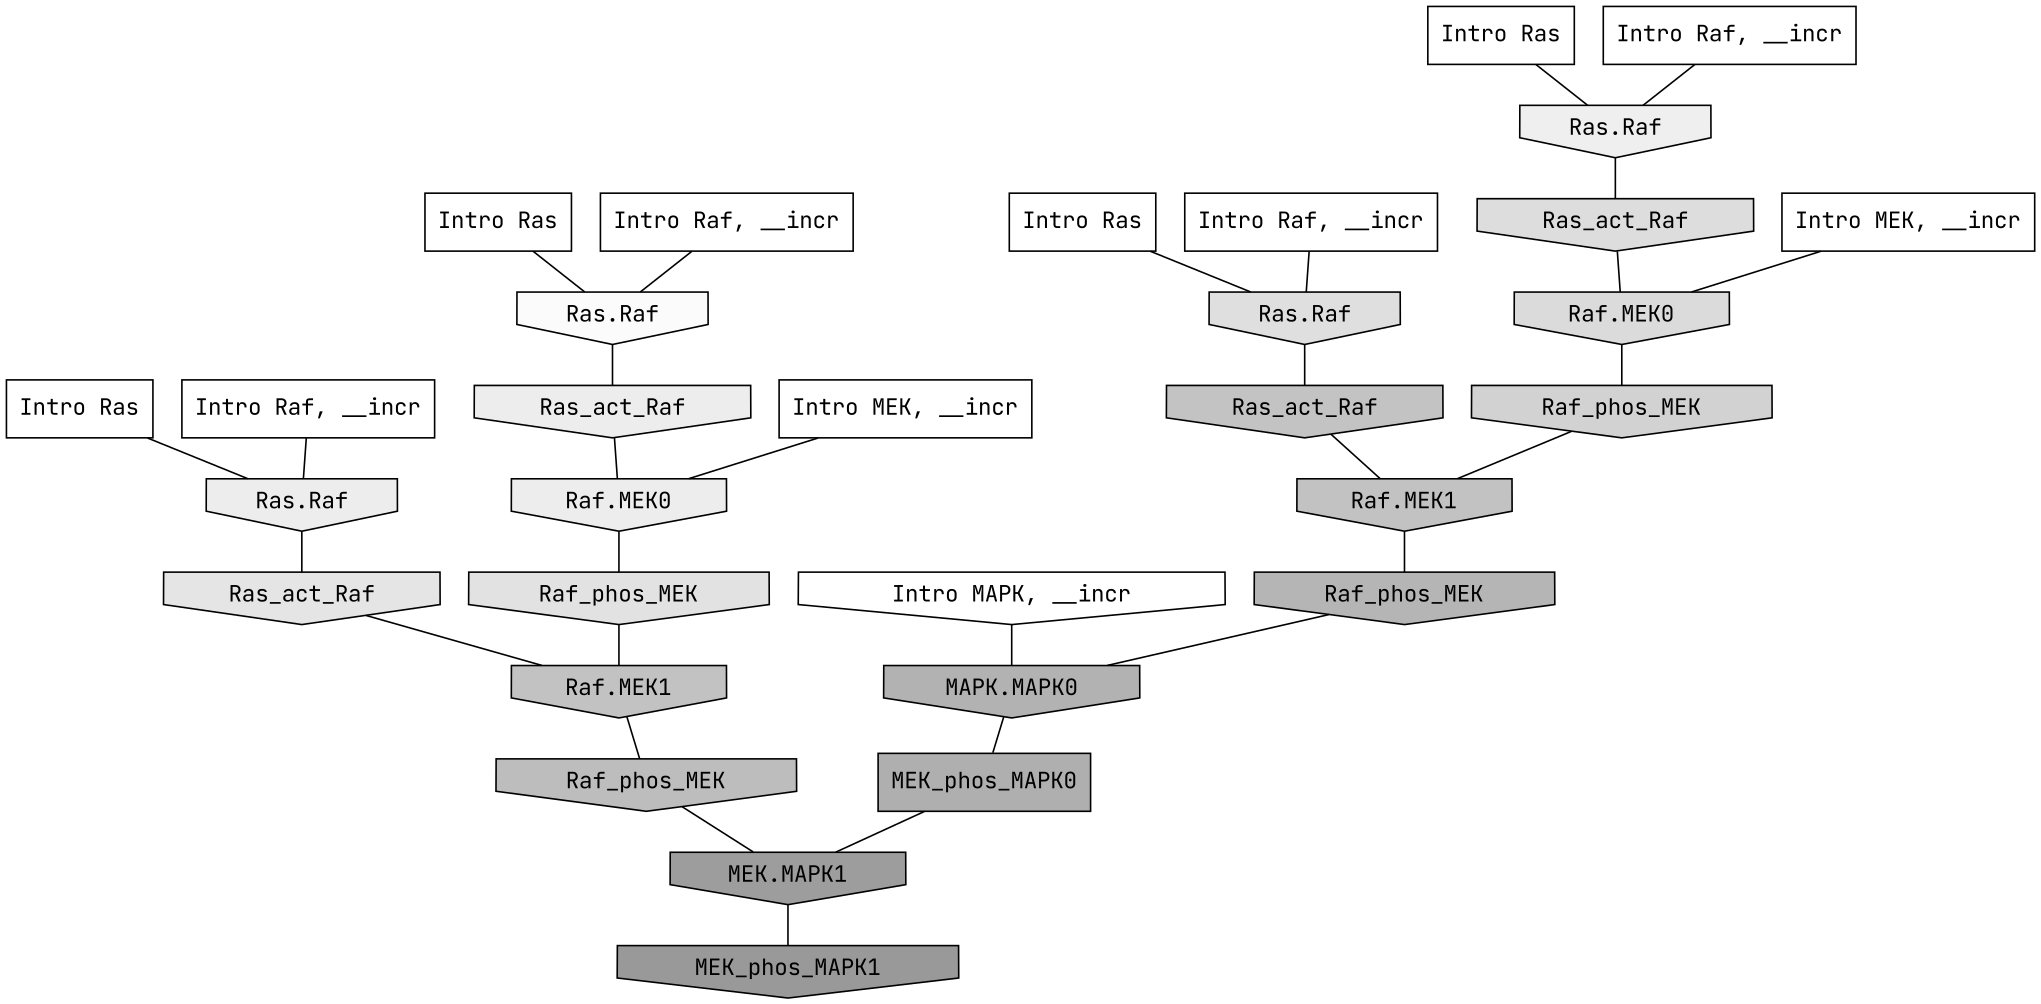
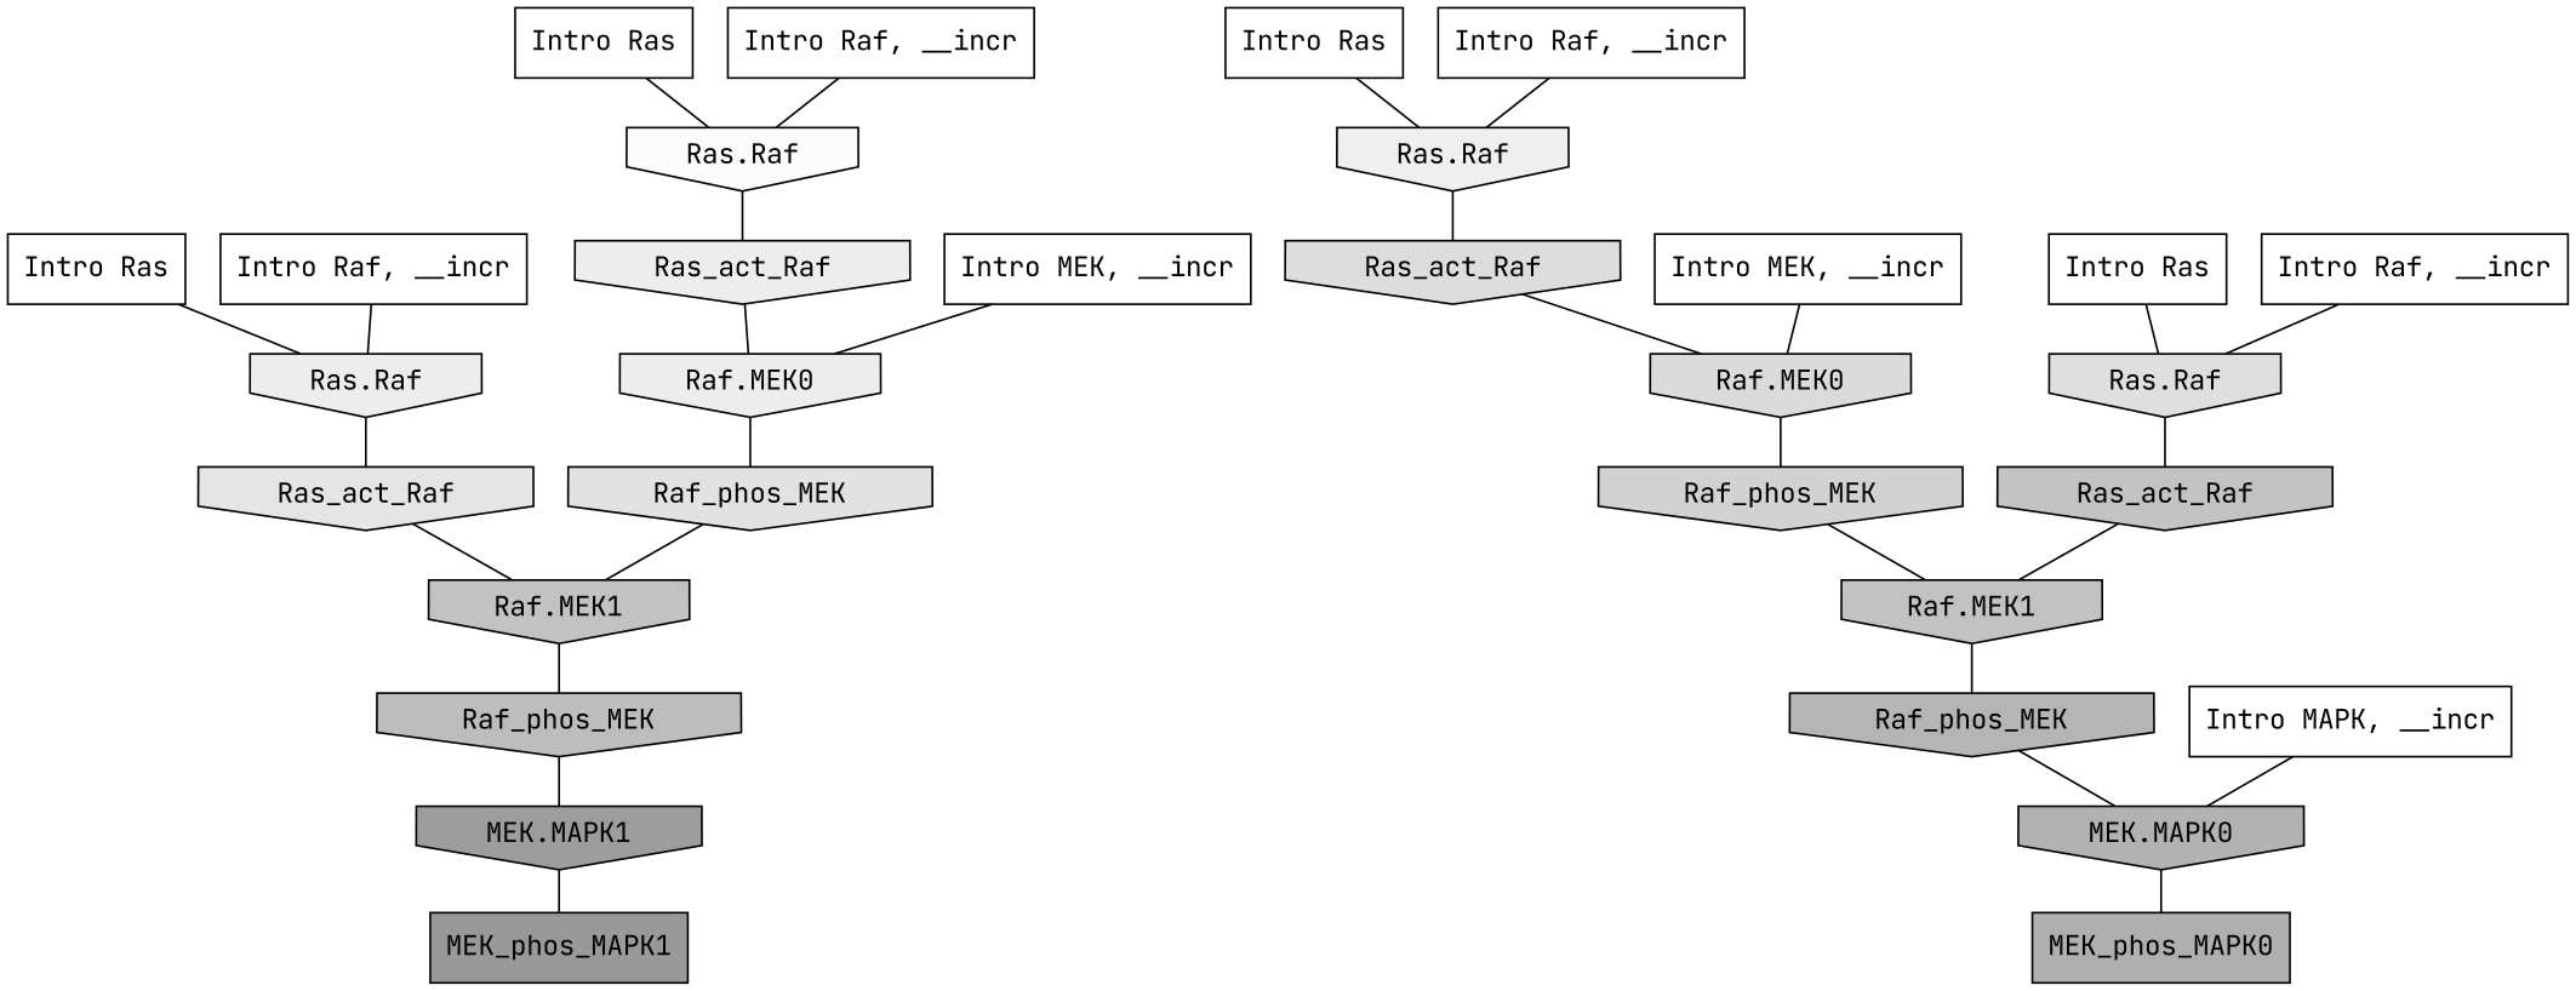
  digraph {
    fontname="JetBrains Mono"
    rankdir=TB
    ranksep=0.30
    node [fillcolor="0.000 0.000 1.000" fontname="JetBrains Mono" shape=invhouse style=filled]
    edge [color="0.000 0.000 0.000" dir=none fontname="JetBrains Mono"]
    n1 [label="Intro Ras" shape=rectangle]
    n2 [fillcolor="0.000 0.000 0.928" label="Ras.Raf"]
    n3 [fillcolor="0.000 0.000 0.895" label=Ras_act_Raf]
    n4 [label="Intro Ras" shape=rectangle]
    n5 [fillcolor="0.000 0.000 0.984" label="Ras.Raf"]
    n6 [fillcolor="0.000 0.000 0.928" label=Ras_act_Raf]
    n7 [label="Intro Ras" shape=rectangle]
    n8 [fillcolor="0.000 0.000 0.936" label="Ras.Raf"]
    n9 [fillcolor="0.000 0.000 0.866" label=Ras_act_Raf]
    n10 [label="Intro Ras" shape=rectangle]
    n11 [fillcolor="0.000 0.000 0.873" label="Ras.Raf"]
    n12 [fillcolor="0.000 0.000 0.762" label=Ras_act_Raf]
    n13 [label="Intro Raf, __incr" shape=rectangle]
    n14 [label="Intro Raf, __incr" shape=rectangle]
    n15 [label="Intro Raf, __incr" shape=rectangle]
    n16 [label="Intro Raf, __incr" shape=rectangle]
    n17 [label="Intro MEK, __incr" shape=rectangle]
    n18 [fillcolor="0.000 0.000 0.928" label="Raf.MEK0"]
    n19 [fillcolor="0.000 0.000 0.883" label=Raf_phos_MEK]
    n20 [label="Intro MEK, __incr" shape=rectangle]
    n21 [fillcolor="0.000 0.000 0.859" label="Raf.MEK0"]
    n22 [fillcolor="0.000 0.000 0.822" label=Raf_phos_MEK]
-   n23 [label="Intro MAPK, __incr"]
-   n24 [fillcolor="0.000 0.000 0.697" label="MAPK.MAPK0"]
+   n23 [label="Intro MAPK, __incr" shape=rectangle]
+   n24 [fillcolor="0.000 0.000 0.697" label="MEK.MAPK0"]
    n25 [fillcolor="0.000 0.000 0.686" label=MEK_phos_MAPK0 shape=box]
    n26 [fillcolor="0.000 0.000 0.760" label="Raf.MEK1"]
    n27 [fillcolor="0.000 0.000 0.739" label=Raf_phos_MEK]
    n28 [fillcolor="0.000 0.000 0.760" label="Raf.MEK1"]
    n29 [fillcolor="0.000 0.000 0.709" label=Raf_phos_MEK]
    n30 [fillcolor="0.000 0.000 0.616" label="MEK.MAPK1"]
-   n31 [fillcolor="0.000 0.000 0.600" label=MEK_phos_MAPK1]
+   n31 [fillcolor="0.000 0.000 0.600" label=MEK_phos_MAPK1 shape=box]
    n1 -> n2
    n2 -> n3
    n3 -> n26
    n4 -> n5
    n5 -> n6
    n6 -> n18
    n7 -> n8
    n8 -> n9
    n9 -> n21
    n10 -> n11
    n11 -> n12
    n12 -> n28
    n13 -> n8
    n14 -> n2
    n15 -> n11
    n16 -> n5
    n17 -> n18
    n18 -> n19
    n19 -> n26
    n20 -> n21
    n21 -> n22
    n22 -> n28
    n23 -> n24
    n24 -> n25
-   n25 -> n30
    n26 -> n27
    n27 -> n30
    n28 -> n29
    n29 -> n24
    n30 -> n31
  }
